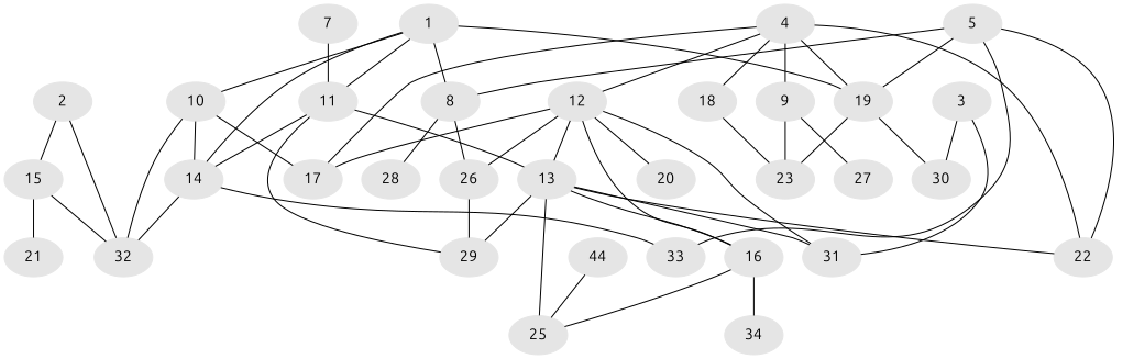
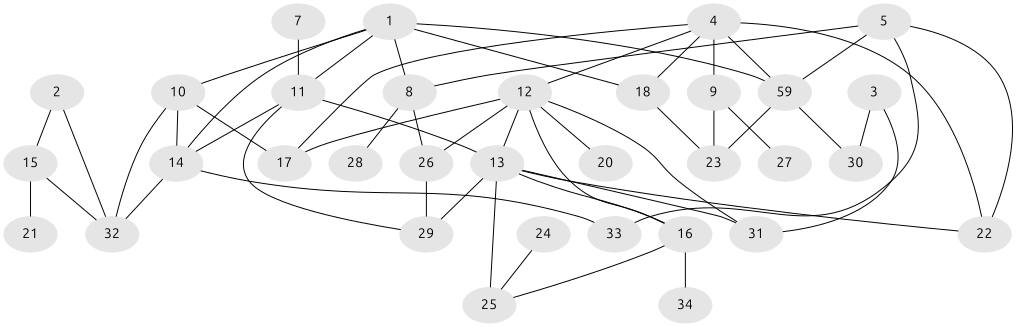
  graph {
    fontname=Ubuntu
    node [color=gray90 fontname=Ubuntu style=filled]
    edge [fontname=Ubuntu weight=1.0]
    1
    8
    10
    11
    14
    18
-   19
+   19 [label=59]
    26
    28
    32
    17
    13
    29
    33
    23
    30
    2
    15
    21
    3
    31
    4
    9
    12
    22
    27
    16
    20
    5
    7
    25
    34
-   24 [label=44]
+   24
    1 -- 8
    1 -- 10
    1 -- 11
    1 -- 14
+   1 -- 18
    1 -- 19
    8 -- 26
    8 -- 28
    10 -- 14
    10 -- 32
    10 -- 17
    11 -- 14
    11 -- 13
    11 -- 29
    14 -- 32
    14 -- 33
    18 -- 23
    19 -- 23
    19 -- 30
    26 -- 29
    13 -- 29
    13 -- 31
    13 -- 22 [weight=2.0]
    13 -- 16
    13 -- 25 [weight=3.0]
    2 -- 32
    2 -- 15
    15 -- 32
    15 -- 21
    3 -- 30
    3 -- 31
    4 -- 18
    4 -- 19
    4 -- 17
    4 -- 9 [weight=2.0]
    4 -- 12
    4 -- 22 [weight=2.0]
    9 -- 23 [weight=2.0]
    9 -- 27
    12 -- 26 [weight=2.0]
    12 -- 17
    12 -- 13
    12 -- 31
    12 -- 16
    12 -- 20
    16 -- 25
    16 -- 34
    5 -- 8
    5 -- 19
    5 -- 33
    5 -- 22
    7 -- 11
    24 -- 25
  }
